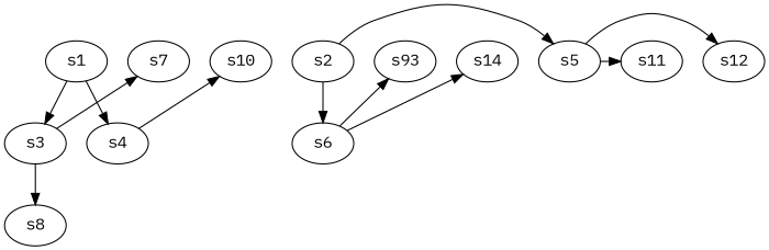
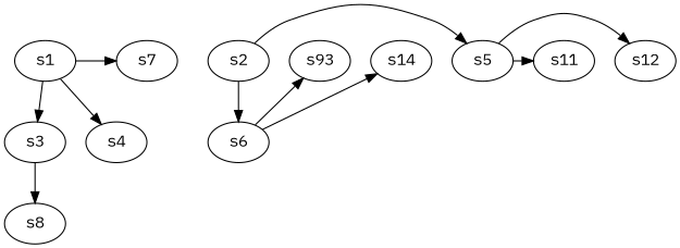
  digraph {
    fontname="IBM Plex Mono"
    node [fontname="IBM Plex Mono" player=1]
    edge [fontname="IBM Plex Mono"]
    s1 [player=0]
    s3
    s4 [player=0]
    s2
    s5
    s6 [player=0]
    s7
    s8 [player=0]
-   s10
    s11
    s12
    n12 [label=s93 player=0]
    s14 [player=0]
    s1 -> s3
    s1 -> s4
-   s3 -> s7 [constraint="time == 0 || time == 6 || time == 9 || time == 14"]
+   s1 -> s7 [constraint="time == 0 || time == 6 || time == 9 || time == 14"]
    s3 -> s8
-   s4 -> s10 [constraint="time % 3 == 0"]
    s2 -> s5 [constraint="time == 3 || time == 12 || time == 14"]
    s2 -> s6
    s5 -> s11 [constraint="time % 2 == 1"]
    s5 -> s12 [constraint="time % 3 == 0 || time % 2 == 1"]
    s6 -> n12 [constraint="time % 5 == 3"]
    s6 -> s14 [constraint="time % 2 == 1"]
  }
